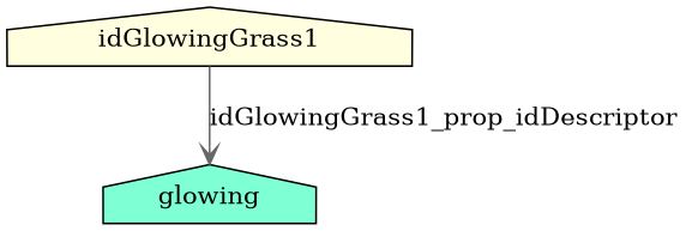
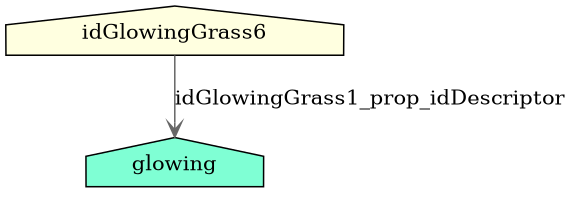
  strict digraph {
    node [style=filled shape=house]
-   idGlowingGrass1 [fillcolor=lightyellow]
+   idGlowingGrass1 [fillcolor=lightyellow label=idGlowingGrass6]
    glowing [fillcolor=aquamarine]
    idGlowingGrass1 -> glowing [edge_type=property label=idGlowingGrass1_prop_idDescriptor color=gray40 arrowhead=vee]
  }
